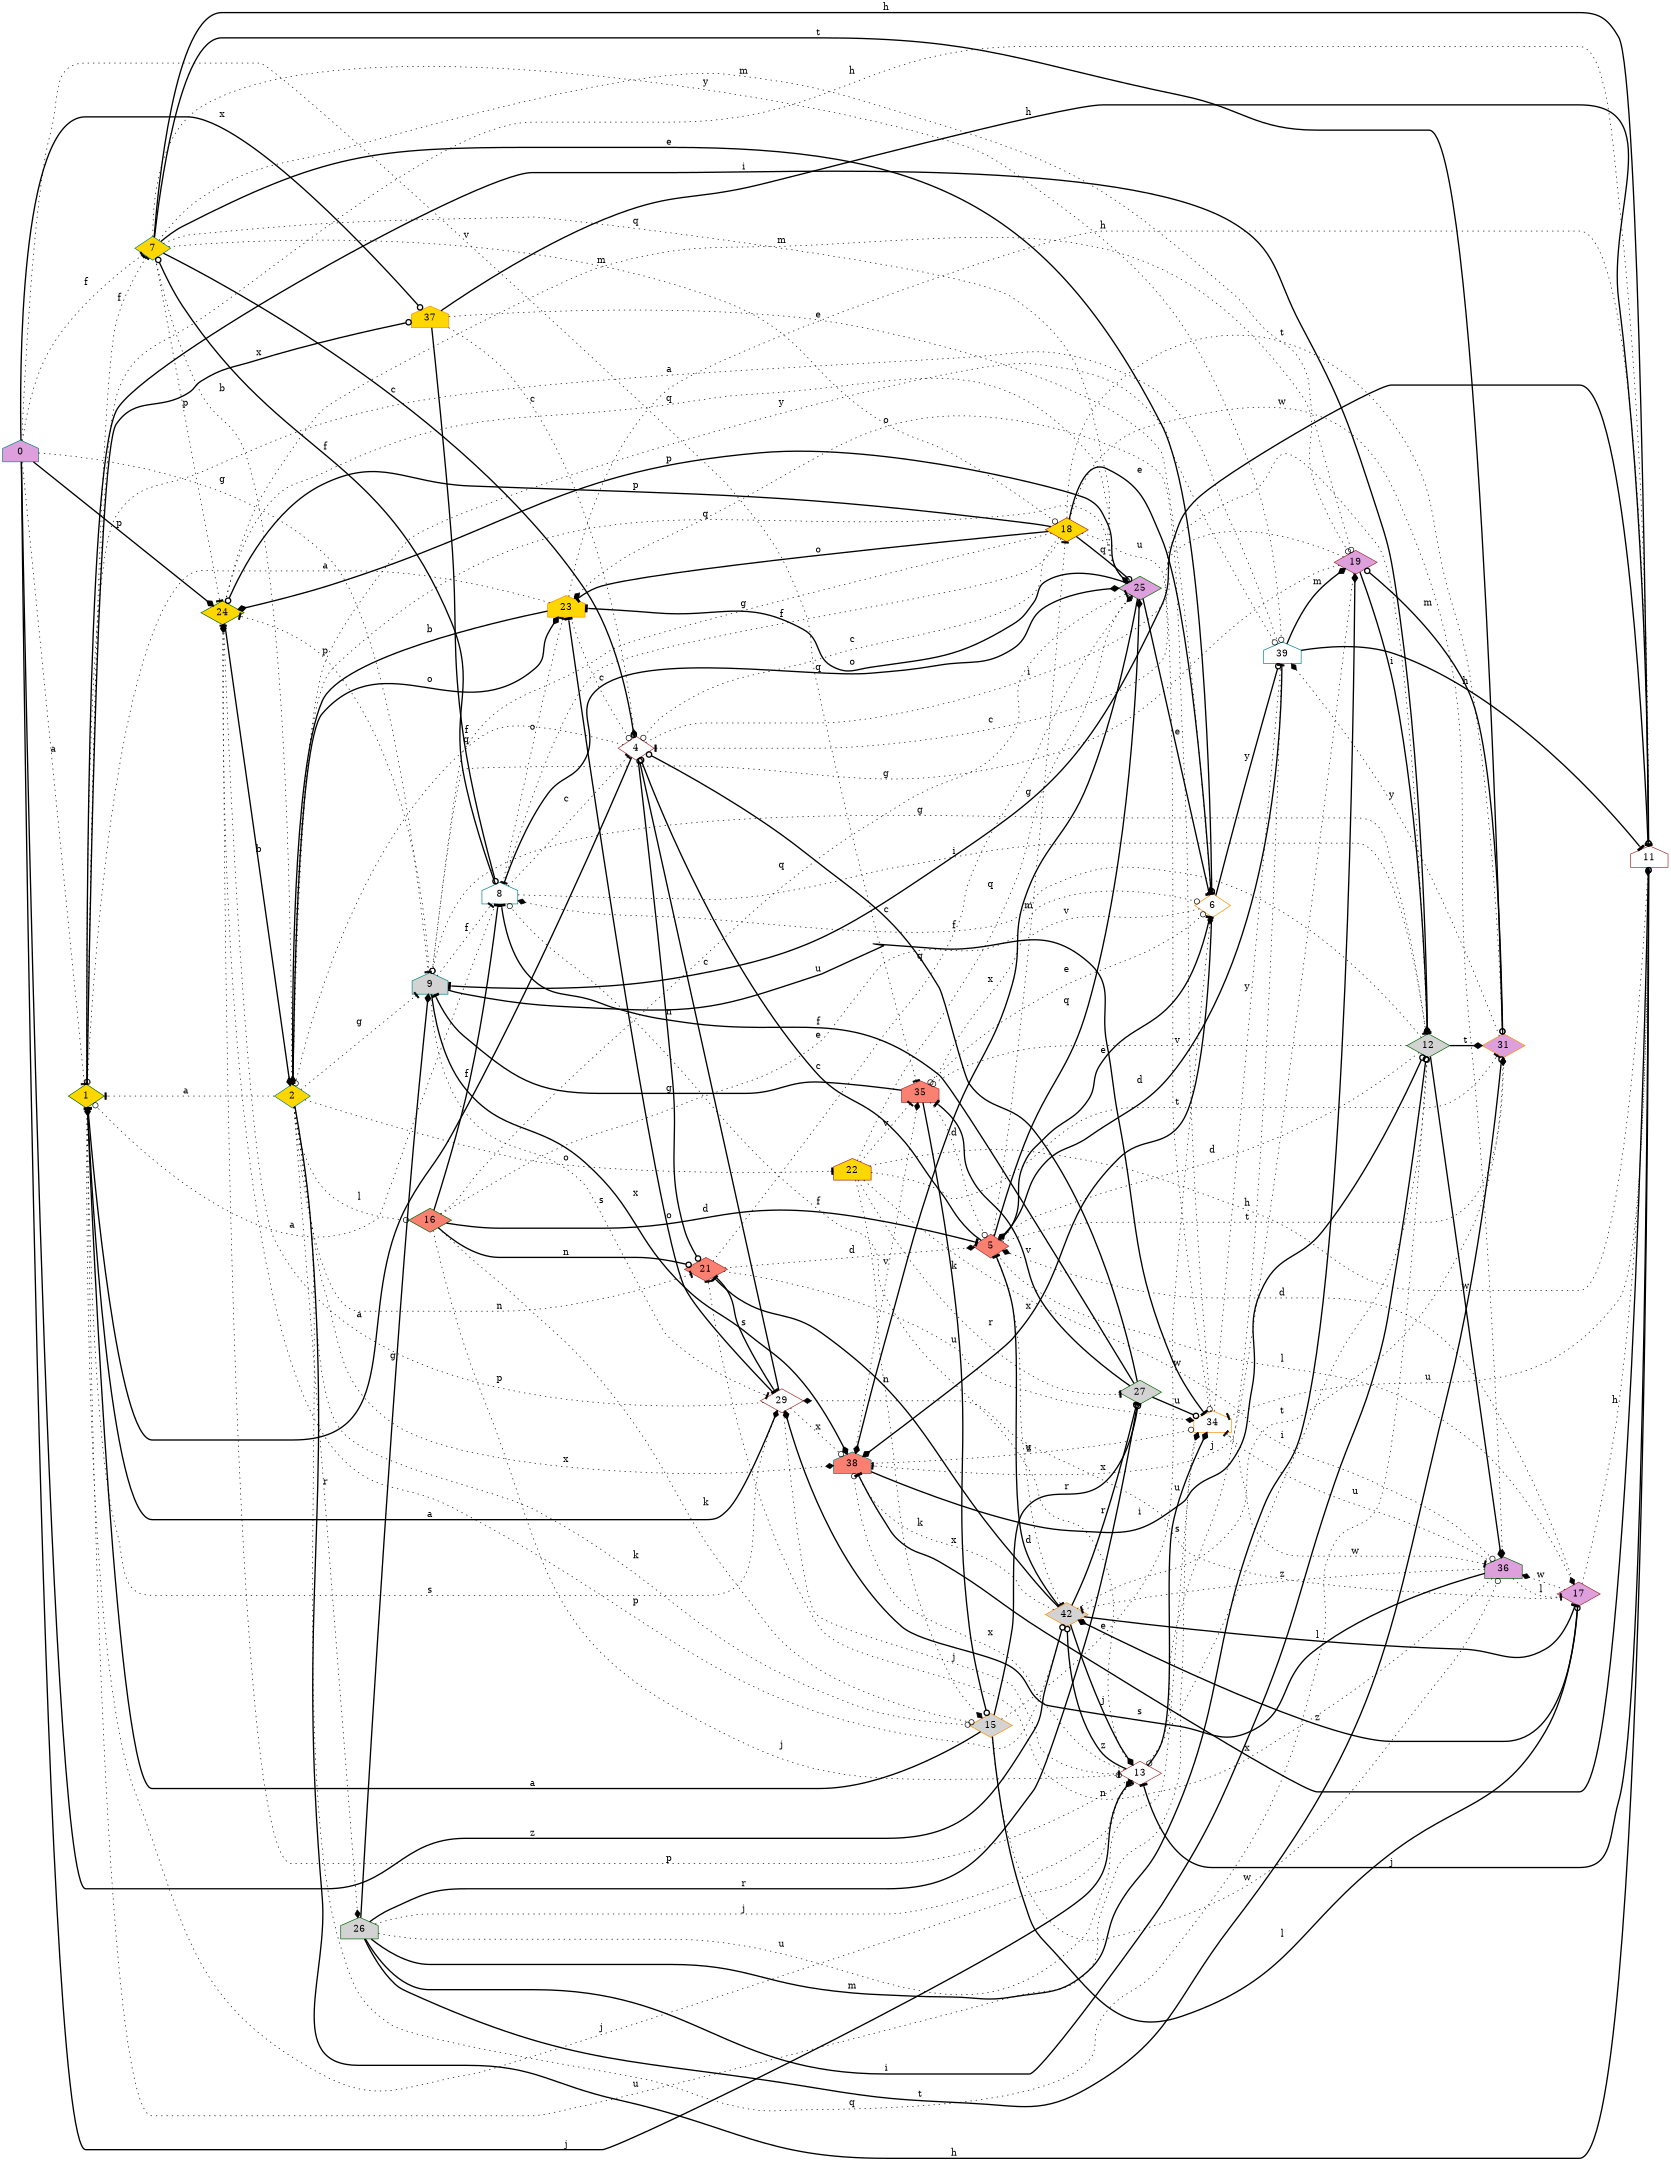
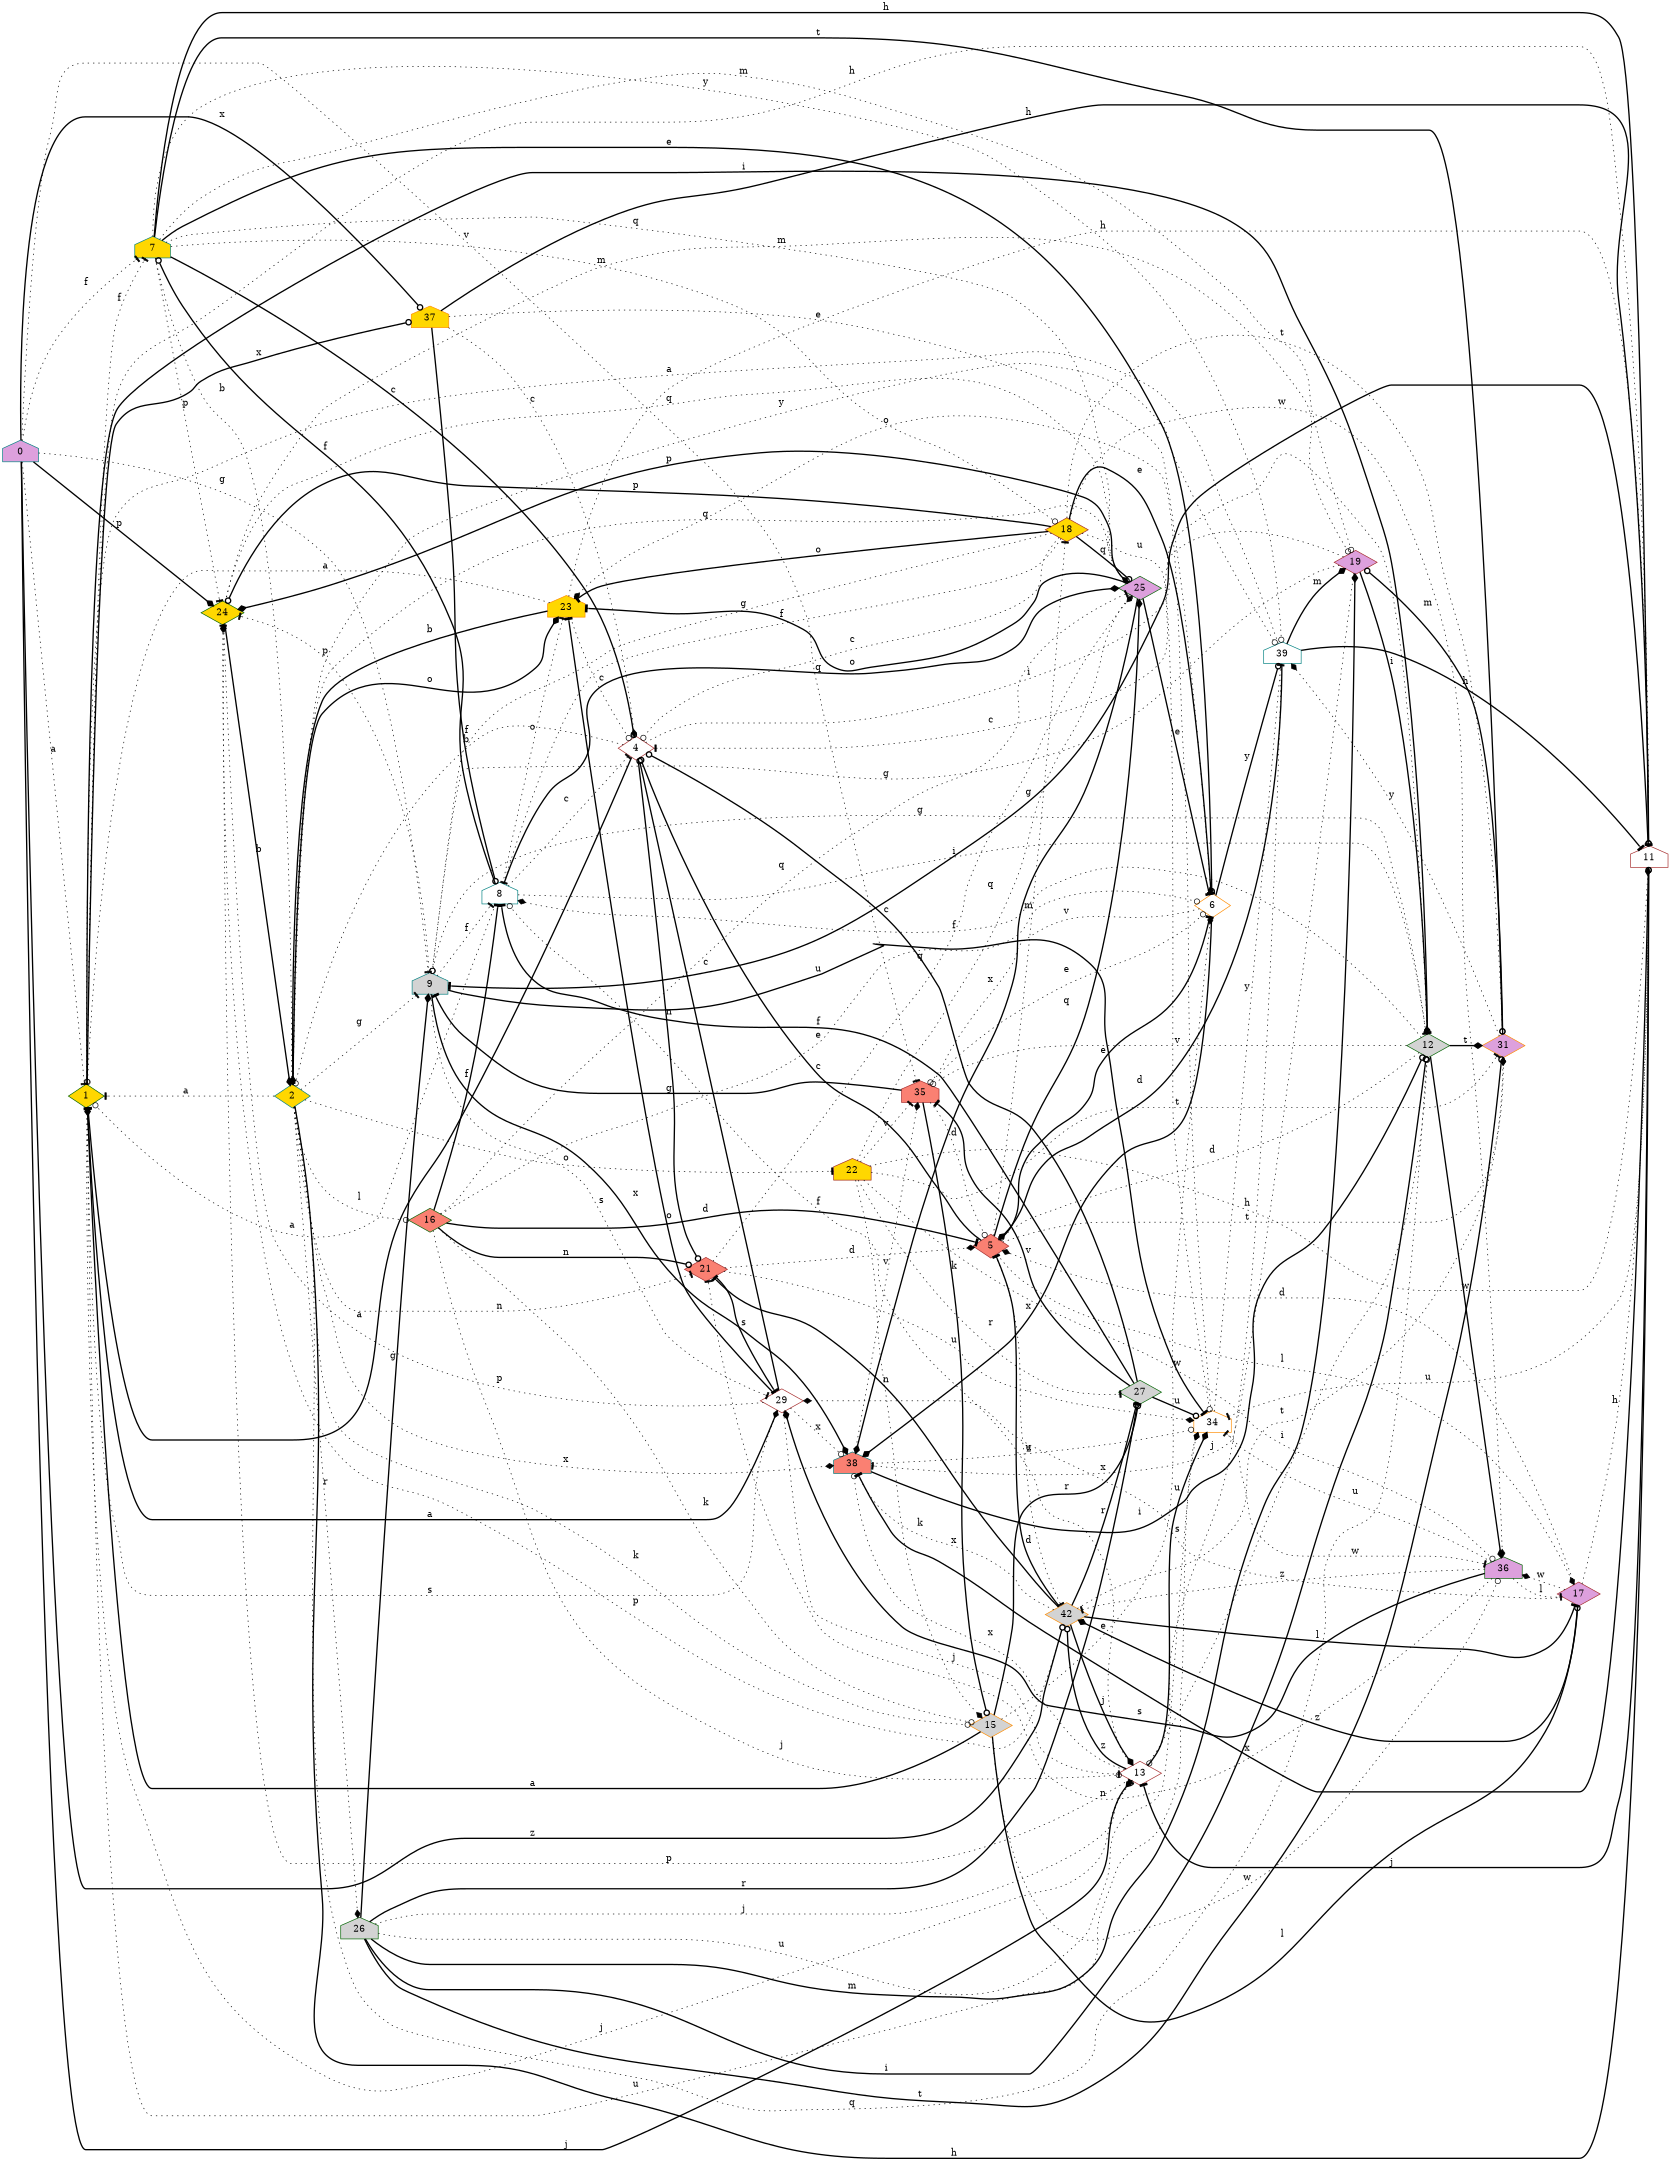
  strict digraph {
    rankdir=LR
    node [color=brown fillcolor=gold shape=diamond style=filled]
    edge [arrowhead=odot style=dotted]
    0 [color=teal fillcolor=plum shape=house]
    1 [color=darkgreen]
-   7 [color=teal]
+   7 [color=teal shape=house]
    9 [color=teal fillcolor=lightgrey shape=house]
    13 [fillcolor=white]
    24 [color=darkgreen]
    35 [fillcolor=salmon shape=house]
    37 [color=darkorange shape=house]
    42 [color=darkorange fillcolor=lightgrey]
    11 [fillcolor=white shape=house]
    12 [color=darkgreen fillcolor=lightgrey]
    29 [fillcolor=white]
    34 [color=darkorange fillcolor=white shape=house]
    2 [color=teal]
    25 [color=darkgreen fillcolor=plum]
    39 [color=teal fillcolor=white shape=house]
    4 [fillcolor=white]
    6 [color=darkorange fillcolor=white]
    18
    31 [color=darkorange fillcolor=plum]
    19 [fillcolor=plum]
    38 [color=teal fillcolor=salmon shape=house]
    8 [color=teal fillcolor=white shape=house]
    15 [color=darkorange fillcolor=lightgrey]
    5 [fillcolor=salmon]
    21 [fillcolor=salmon]
    17 [fillcolor=plum]
    27 [color=darkgreen fillcolor=lightgrey]
    36 [color=darkgreen fillcolor=plum shape=house]
    23 [color=darkorange shape=house]
    16 [color=darkgreen fillcolor=salmon]
    22 [shape=house]
    26 [color=darkgreen fillcolor=lightgrey shape=house]
    0 -> 1 [arrowhead=tee label=a]
    0 -> 7 [arrowhead=tee label=f]
    0 -> 9 [arrowhead=tee label=g]
    0 -> 13 [arrowhead=diamond label=j style=bold]
    0 -> 24 [arrowhead=diamond label=p style=bold]
    0 -> 35 [arrowhead=tee label=v]
    0 -> 37 [label=x style=bold]
    0 -> 42 [label=z style=bold]
    1 -> 7 [arrowhead=tee label=f]
    1 -> 13 [arrowhead=tee label=j]
    1 -> 37 [label=x style=bold]
    1 -> 11 [label=h]
    1 -> 12 [arrowhead=tee label=i style=bold]
    1 -> 29 [arrowhead=diamond label=s]
    1 -> 34 [arrowhead=diamond label=u]
    7 -> 24 [arrowhead=tee label=p]
    7 -> 11 [label=h style=bold]
    7 -> 2 [arrowhead=tee label=b]
    7 -> 25 [arrowhead=diamond label=q]
    7 -> 39 [label=y]
    7 -> 4 [label=c style=bold]
    7 -> 6 [label=e style=bold]
    7 -> 18 [label=m]
    7 -> 31 [label=t style=bold]
    7 -> 19 [label=m]
    9 -> 24 [arrowhead=tee label=p]
    9 -> 29 [arrowhead=tee label=s]
    9 -> 34 [arrowhead=tee label=u style=bold]
    9 -> 38 [arrowhead=diamond label=x style=bold]
    9 -> 8 [arrowhead=tee label=f]
    13 -> 24 [arrowhead=tee label=p]
    13 -> 42 [label=z style=bold]
    13 -> 12 [label=i]
    13 -> 34 [arrowhead=diamond label=u style=bold]
    13 -> 38 [label=x]
    13 -> 8 [label=f]
    24 -> 2 [arrowhead=diamond label=b style=bold]
    24 -> 25 [label=q]
    24 -> 19 [label=m]
    35 -> 9 [arrowhead=tee label=g style=bold]
    35 -> 6 [label=e]
    35 -> 15 [label=k style=bold]
    35 -> 5 [label=d]
    37 -> 11 [arrowhead=tee label=h style=bold]
    37 -> 4 [arrowhead=diamond label=c]
    37 -> 6 [arrowhead=diamond label=e]
    37 -> 8 [label=f style=bold]
    42 -> 13 [arrowhead=diamond label=j style=bold]
    42 -> 24 [arrowhead=diamond label=p]
    42 -> 31 [arrowhead=diamond label=t]
    42 -> 38 [arrowhead=tee label=x]
    42 -> 5 [arrowhead=tee label=d style=bold]
    42 -> 21 [arrowhead=tee label=n style=bold]
    42 -> 17 [arrowhead=tee label=l style=bold]
    42 -> 27 [label=r style=bold]
    11 -> 9 [arrowhead=tee label=g style=bold]
    11 -> 13 [arrowhead=tee label=j style=bold]
    11 -> 34 [arrowhead=tee label=u]
    11 -> 38 [arrowhead=tee label=x style=bold]
    12 -> 9 [label=g]
    12 -> 35 [label=v]
    12 -> 31 [arrowhead=diamond label=t style=bold]
    12 -> 8 [arrowhead=diamond label=f]
    12 -> 5 [label=d]
    12 -> 36 [arrowhead=diamond label=w style=bold]
    29 -> 1 [arrowhead=tee label=a style=bold]
    29 -> 13 [arrowhead=tee label=j]
    29 -> 24 [arrowhead=diamond label=p]
    29 -> 4 [label=c style=bold]
    29 -> 38 [label=x]
    29 -> 23 [arrowhead=tee label=o style=bold]
    34 -> 39 [arrowhead=tee label=y]
    34 -> 36 [arrowhead=tee label=w]
    34 -> 23 [arrowhead=diamond label=o]
    2 -> 1 [arrowhead=tee label=a]
    2 -> 9 [arrowhead=tee label=g]
    2 -> 11 [label=h style=bold]
    2 -> 12 [label=q]
    2 -> 25 [label=q]
    2 -> 39 [label=y]
    2 -> 38 [arrowhead=diamond label=x]
    2 -> 15 [label=k]
    2 -> 21 [arrowhead=tee label=n]
    2 -> 23 [arrowhead=diamond label=o style=bold]
    2 -> 16 [label=l]
    2 -> 22 [arrowhead=tee label=o]
    2 -> 26 [arrowhead=diamond label=r]
    25 -> 24 [arrowhead=diamond label=p style=bold]
    25 -> 6 [arrowhead=tee label=e style=bold]
    25 -> 38 [arrowhead=diamond label=x style=bold]
    25 -> 23 [arrowhead=tee label=o style=bold]
    39 -> 1 [label=a]
    39 -> 13 [label=j]
    39 -> 11 [arrowhead=tee label=h style=bold]
    39 -> 19 [arrowhead=diamond label=m style=bold]
    39 -> 5 [arrowhead=diamond label=d style=bold]
    4 -> 1 [arrowhead=tee label=a style=bold]
    4 -> 12 [arrowhead=diamond label=i]
-   4 -> 2 [label=q]
+   4 -> 2 [label=b]
    4 -> 21 [label=n style=bold]
    6 -> 35 [label=v]
    6 -> 39 [label=y style=bold]
    6 -> 38 [arrowhead=diamond label=x style=bold]
    18 -> 9 [label=g]
    18 -> 24 [label=p style=bold]
    18 -> 34 [label=u]
    18 -> 25 [label=q style=bold]
    18 -> 4 [label=c]
    18 -> 6 [arrowhead=tee label=e style=bold]
    18 -> 31 [label=t]
    18 -> 8 [arrowhead=tee label=f]
    18 -> 36 [arrowhead=diamond label=w]
    18 -> 23 [arrowhead=tee label=o style=bold]
    31 -> 39 [arrowhead=diamond label=y]
    31 -> 19 [label=m style=bold]
    19 -> 9 [label=g]
    19 -> 12 [label=i style=bold]
    19 -> 4 [arrowhead=tee label=c]
    19 -> 38 [arrowhead=tee label=x]
    38 -> 35 [arrowhead=diamond label=v]
    38 -> 12 [label=i style=bold]
    38 -> 34 [label=u]
    8 -> 1 [label=a]
    8 -> 7 [label=f style=bold]
    8 -> 12 [arrowhead=tee label=i]
    8 -> 25 [arrowhead=diamond label=q style=bold]
    8 -> 4 [arrowhead=tee label=c]
    8 -> 23 [arrowhead=tee label=o]
    15 -> 1 [arrowhead=diamond label=a style=bold]
    15 -> 6 [arrowhead=diamond label=e]
    15 -> 17 [label=l style=bold]
    15 -> 27 [label=r style=bold]
    15 -> 36 [label=w]
    5 -> 42 [arrowhead=tee label=z]
    5 -> 25 [arrowhead=diamond label=q style=bold]
    5 -> 4 [label=c style=bold]
    5 -> 6 [arrowhead=tee label=e style=bold]
    5 -> 18 [arrowhead=tee label=m]
    5 -> 31 [arrowhead=diamond label=t]
    5 -> 17 [arrowhead=diamond label=l]
    21 -> 29 [arrowhead=tee label=s style=bold]
    21 -> 34 [arrowhead=diamond label=u]
    21 -> 25 [arrowhead=diamond label=q]
    21 -> 5 [arrowhead=diamond label=d]
    17 -> 42 [arrowhead=diamond label=z style=bold]
    17 -> 11 [label=h]
    17 -> 29 [arrowhead=diamond label=s]
    17 -> 5 [arrowhead=diamond label=d]
    17 -> 36 [arrowhead=diamond label=w]
    27 -> 35 [arrowhead=tee label=v style=bold]
    27 -> 34 [label=u style=bold]
    27 -> 4 [label=c style=bold]
    27 -> 8 [arrowhead=tee label=f style=bold]
    36 -> 42 [arrowhead=tee label=z]
    36 -> 29 [arrowhead=diamond label=s style=bold]
    36 -> 34 [arrowhead=tee label=u]
    36 -> 21 [arrowhead=tee label=n]
    36 -> 17 [arrowhead=tee label=l]
    23 -> 1 [label=a]
    23 -> 11 [label=h]
    23 -> 2 [arrowhead=diamond label=b style=bold]
    23 -> 4 [label=c]
    16 -> 13 [label=j]
    16 -> 25 [arrowhead=tee label=q]
    16 -> 6 [label=e]
    16 -> 8 [arrowhead=tee label=f style=bold]
    16 -> 15 [label=k]
    16 -> 5 [arrowhead=tee label=d style=bold]
    16 -> 21 [label=n style=bold]
    22 -> 35 [arrowhead=tee label=v]
    22 -> 11 [arrowhead=diamond label=h]
    22 -> 25 [label=q]
    22 -> 31 [arrowhead=tee label=t]
    22 -> 15 [arrowhead=diamond label=k]
    22 -> 27 [arrowhead=tee label=r]
    22 -> 36 [label=w]
    26 -> 9 [arrowhead=diamond label=g style=bold]
    26 -> 13 [label=j]
    26 -> 12 [label=i style=bold]
    26 -> 34 [arrowhead=diamond label=u]
    26 -> 31 [label=t style=bold]
    26 -> 19 [arrowhead=diamond label=m style=bold]
    26 -> 27 [arrowhead=tee label=r style=bold]
  }
